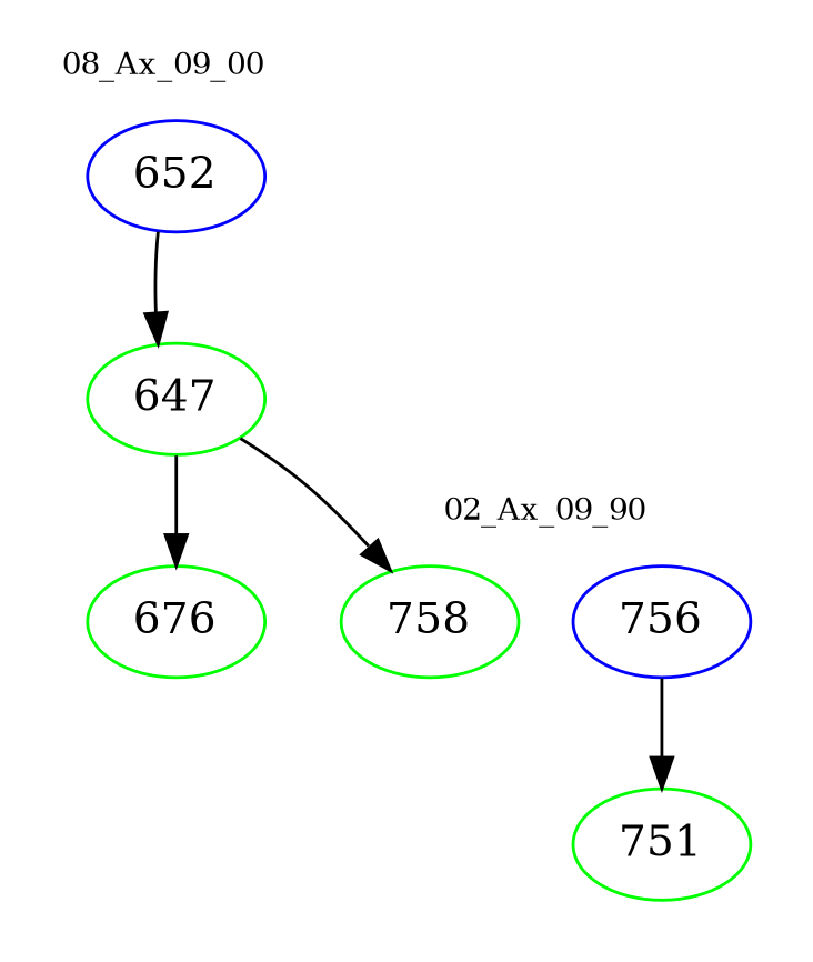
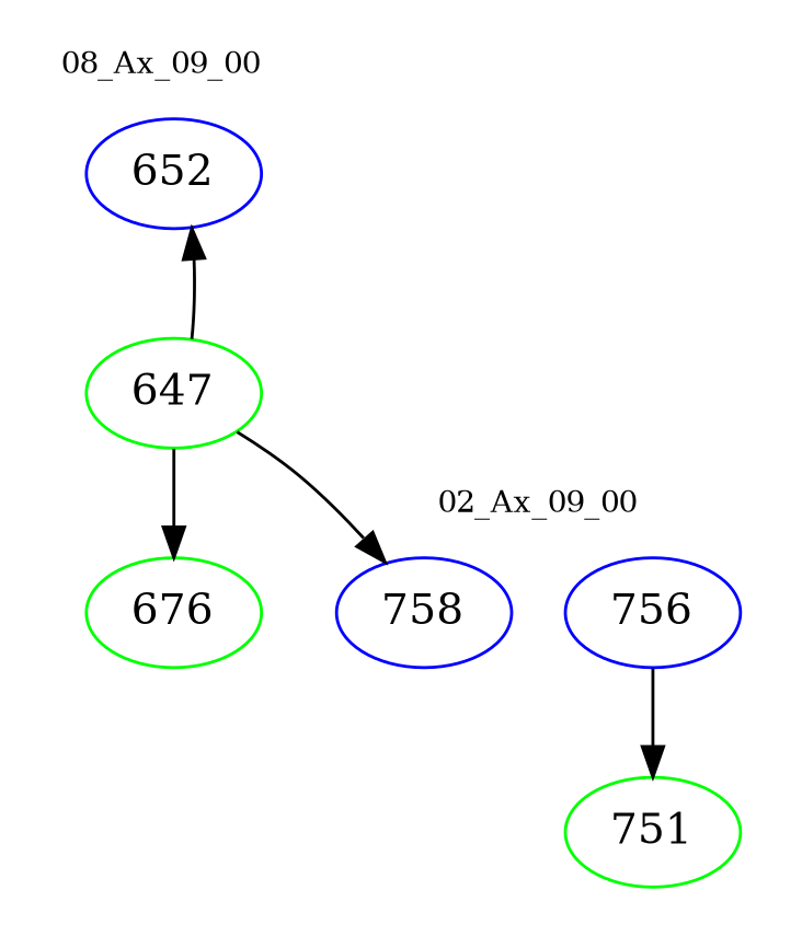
  digraph {
    node [color=blue]
    edge [color=black]
    n1 [label=652]
    n2 [color=green label=647]
    n3 [color=green label=676]
    n4 [label=756]
    n5 [color=green label=751]
-   n6 [color=green label=758]
+   n6 [label=758]
    subgraph cluster_1 {
      color=white
      fontsize=10
      label="08_Ax_09_00"
      n1
      n2
      n3
    }
    subgraph cluster_2 {
      color=white
      fontsize=10
-     label="02_Ax_09_90"
+     label="02_Ax_09_00"
      n4
      n5
      n6
    }
-   n1 -> n2
+   n2 -> n1
    n2 -> n3
    n2 -> n6
    n4 -> n5
  }
